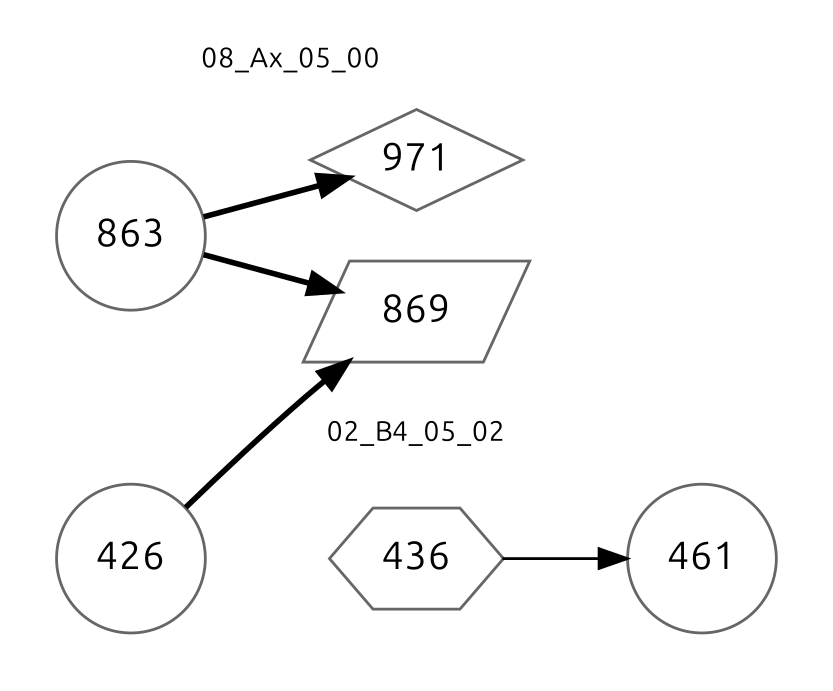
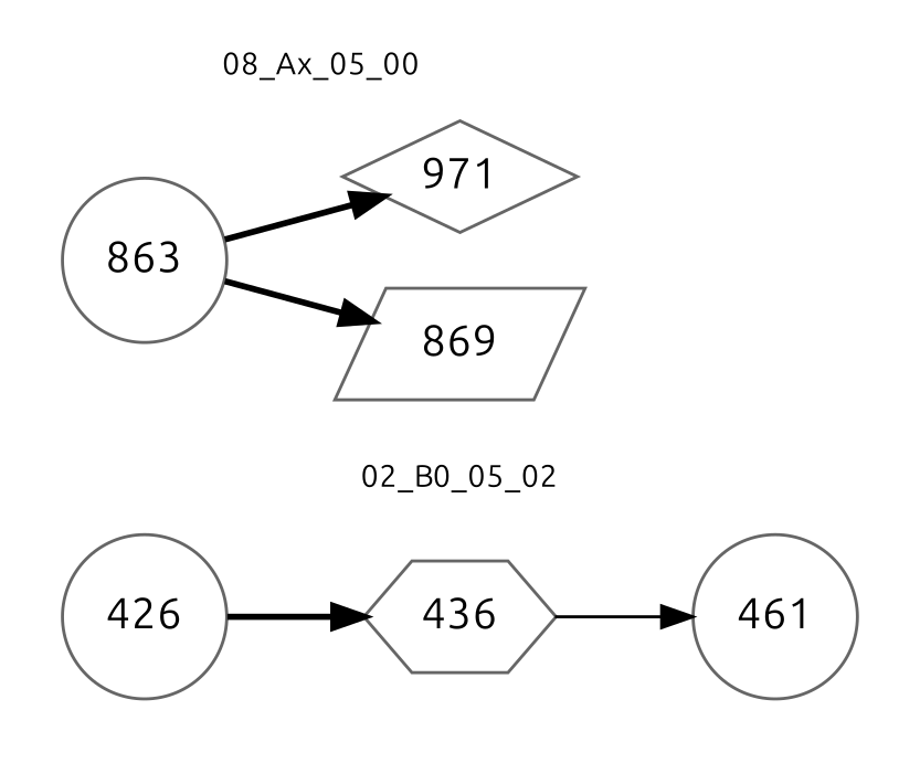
  digraph {
    fontname=Ubuntu
    rankdir=LR
    node [color=gray40 fontname=Ubuntu shape=circle]
    edge [color=black fontname=Ubuntu style=bold]
    n1 [label=863]
    n2 [label=869 shape=parallelogram]
    n3 [label=971 shape=diamond]
    n4 [label=426]
    n5 [label=436 shape=hexagon]
    n6 [label=461]
    subgraph cluster_1 {
      color=white
      fontsize=10
      label="08_Ax_05_00"
      n1
      n2
      n3
    }
    subgraph cluster_2 {
      color=white
      fontsize=10
-     label="02_B4_05_02"
+     label="02_B0_05_02"
      n4
      n5
      n6
    }
    n1 -> n2
    n1 -> n3
-   n4 -> n2
+   n4 -> n5
    n5 -> n6 [style=solid]
  }
